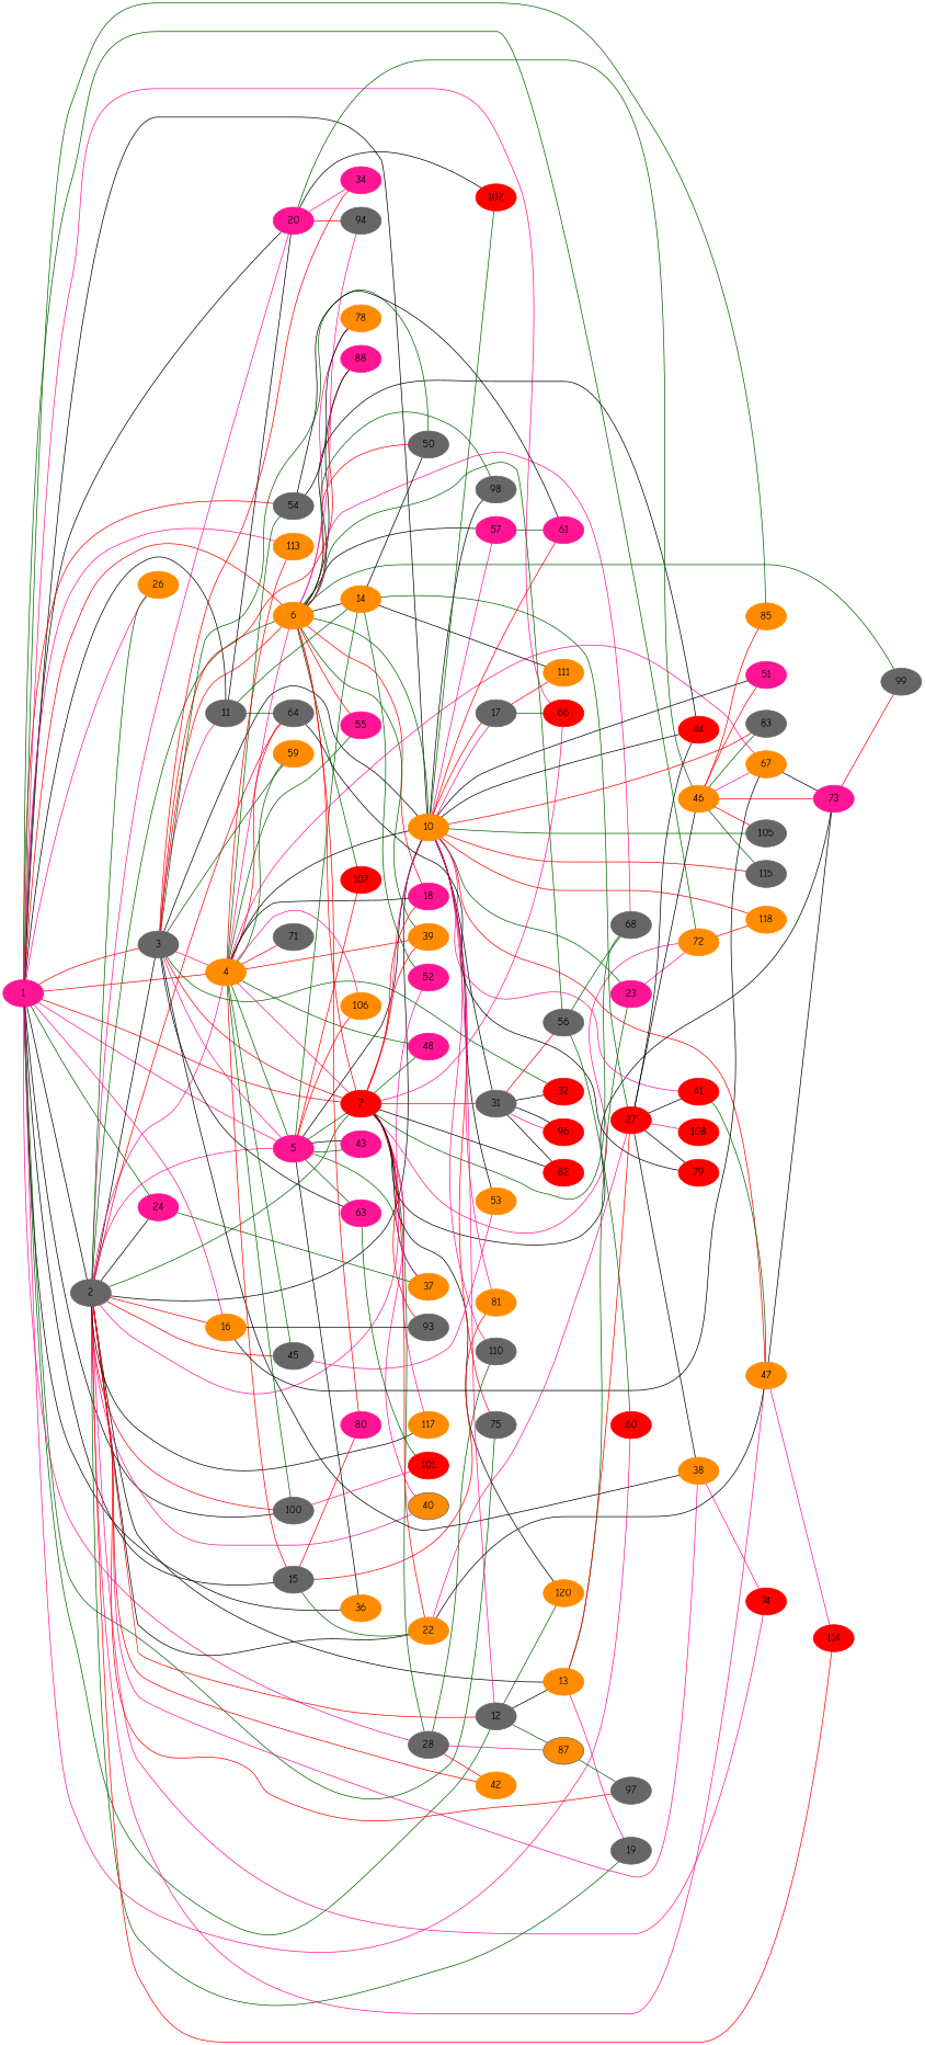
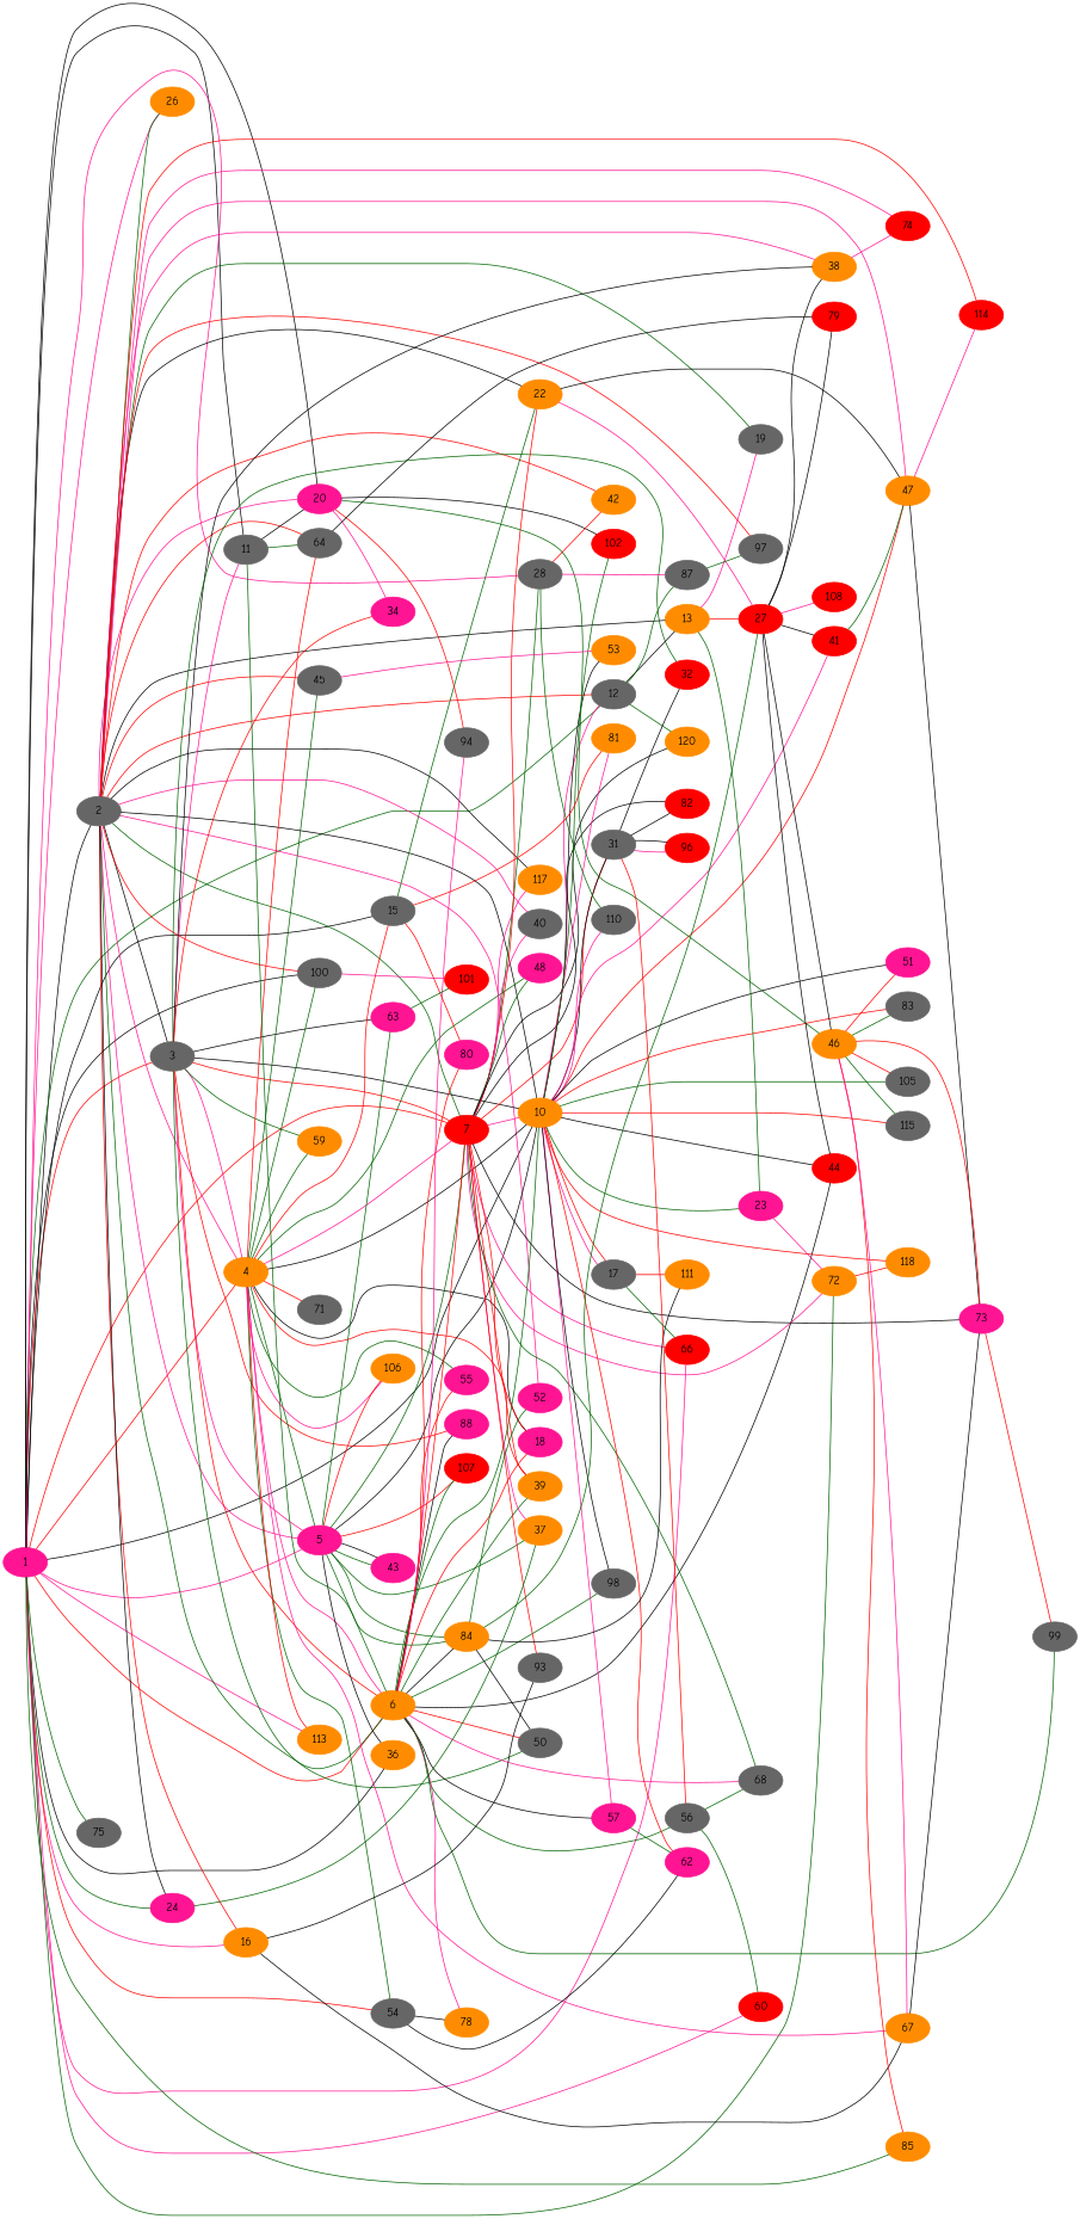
  graph {
    fontname="Comic Neue"
    rankdir=LR
    node [color=gray40 fontname="Comic Neue" style=filled]
    edge [color=darkgreen fontname="Comic Neue"]
    1 [color=deeppink super="+123"]
    2 [super="+9"]
    3 [super="+122"]
    4 [color=darkorange super="+8"]
    5 [color=deeppink super="+65"]
    6 [color=darkorange super="+49"]
    7 [color=red super="+76"]
    10 [color=darkorange super="+25"]
    11
    12 [super="+58"]
    15
    16 [color=darkorange]
    20 [color=deeppink super="+33"]
    24 [color=deeppink]
    26 [color=darkorange]
    28
    n17 [label=75]
    36 [color=darkorange]
    54
    60 [color=red]
    66 [color=red super="+104"]
    72 [color=darkorange super="+86"]
    85 [color=darkorange]
    100 [super="+109"]
    113 [color=darkorange]
    13 [color=darkorange super="+121"]
    19
    22 [color=darkorange super="+30"]
    38 [color=darkorange super="+103"]
-   40 [fillcolor=darkorange]
+   40
    42 [color=darkorange]
    45
    47 [color=darkorange super="+99"]
    52 [color=deeppink]
    64 [super="+90"]
    74 [color=red]
    97
    114 [color=red]
    117 [color=darkorange]
    32 [color=red]
    34 [color=deeppink]
    50 [super="+75"]
    59 [color=darkorange]
    63 [color=deeppink]
    88 [color=deeppink]
    18 [color=deeppink super="+91"]
    39 [color=darkorange super="+95"]
    48 [color=deeppink]
    55 [color=deeppink]
    67 [color=darkorange super="+119"]
    71
    106 [color=darkorange]
-   14 [color=darkorange super="+69"]
+   14 [color=darkorange super="+69" label=84]
    37 [color=darkorange super="+70"]
    43 [color=deeppink]
    107 [color=red]
    44 [color=red super="+84"]
    56
    57 [color=deeppink]
    68 [super="+112"]
    78 [color=darkorange]
    80 [color=deeppink]
    n63 [label=99]
    94
    98
    31
    73 [color=deeppink super="+92"]
    82 [color=red]
    93
    120 [color=darkorange]
    17 [super="+21"]
    23 [color=deeppink]
    41 [color=red super="+116"]
    51 [color=deeppink]
    53 [color=darkorange]
-   61 [color=deeppink super="+62"]
+   61 [color=deeppink super="+62" label=62]
    81 [color=darkorange]
    83
    102 [color=red]
    105
    110
    115
    118 [color=darkorange]
-   87 [fillcolor=darkorange]
+   87
    46 [color=darkorange super="+77"]
    101 [color=red]
    27 [color=red super="+29"]
    79 [color=red]
    111 [color=darkorange]
    96 [color=red]
    108 [color=red]
    1 -- 2 [color=black weight=2]
    1 -- 3 [color=red]
    1 -- 4 [color=red weight=2]
    1 -- 5 [color=deeppink]
    1 -- 6 [color=red]
    1 -- 7 [color=red]
    1 -- 10 [color=black]
    1 -- 11 [color=black]
    1 -- 12
    1 -- 15 [color=black]
    1 -- 16 [color=deeppink]
    1 -- 20 [color=black]
    1 -- 24
    1 -- 26 [color=deeppink]
    1 -- 28 [color=deeppink]
    1 -- n17
    1 -- 36 [color=black]
    1 -- 54 [color=red]
    1 -- 60 [color=deeppink]
    1 -- 66 [color=deeppink]
    1 -- 72
    1 -- 85
    1 -- 100 [color=black]
    1 -- 113 [color=deeppink]
    2 -- 3 [color=black weight=2]
    2 -- 4 [color=deeppink weight=4]
    2 -- 5 [color=deeppink weight=3]
    2 -- 6 [weight=2]
    2 -- 7 [weight=2]
    2 -- 10 [color=black weight=3]
    2 -- 12 [color=red]
    2 -- 16 [color=red]
    2 -- 20 [color=deeppink]
    2 -- 24 [color=black]
    2 -- 26
    2 -- 100 [color=red]
    2 -- 13 [color=black weight=2]
    2 -- 19
    2 -- 22 [color=black weight=2]
    2 -- 38 [color=deeppink]
    2 -- 40 [color=deeppink]
    2 -- 42 [color=red]
    2 -- 45 [color=red]
    2 -- 47 [color=deeppink]
    2 -- 52 [color=deeppink]
    2 -- 64 [color=red]
    2 -- 74 [color=deeppink]
    2 -- 97 [color=red]
    2 -- 114 [color=red]
    2 -- 117 [color=black]
    3 -- 4 [color=deeppink weight=2]
    3 -- 5 [color=deeppink]
    3 -- 6 [color=red weight=2]
    3 -- 7 [color=red]
    3 -- 10 [color=black]
    3 -- 11 [color=deeppink]
    3 -- 38 [color=black]
    3 -- 32
    3 -- 34 [color=red]
    3 -- 50
    3 -- 59
    3 -- 63 [color=black weight=2]
    3 -- 88 [color=red]
    4 -- 5 [weight=2]
    4 -- 6 [color=deeppink weight=2]
    4 -- 7 [color=deeppink weight=2]
    4 -- 10 [color=black weight=2]
    4 -- 15 [color=red]
    4 -- 54
    4 -- 100
    4 -- 113 [color=red]
    4 -- 45
    4 -- 64 [color=red]
    4 -- 59
    4 -- 18 [color=black]
    4 -- 39 [color=red]
    4 -- 48
    4 -- 55
    4 -- 67 [color=deeppink]
    4 -- 71 [color=red weight=2]
    4 -- 106 [color=deeppink]
+   5 -- 6
    5 -- 7
    5 -- 10 [color=black]
    5 -- 36 [color=black]
    5 -- 63
    5 -- 106 [color=red]
    5 -- 14
    5 -- 37
    5 -- 43
    5 -- 43 [color=black]
    5 -- 107 [color=red]
    6 -- 7 [color=red]
    6 -- 10
    6 -- 50 [color=red]
    6 -- 88 [color=black]
    6 -- 18 [color=red]
    6 -- 39
    6 -- 55 [color=red]
    6 -- 14 [color=black]
    6 -- 107
    6 -- 44 [color=black]
    6 -- 56
    6 -- 57 [color=black]
    6 -- 68 [color=deeppink]
    6 -- 78 [color=deeppink]
    6 -- 80 [color=red]
    6 -- n63
    6 -- 94 [color=deeppink]
    6 -- 98
    7 -- 10 [color=deeppink]
    7 -- 28
    7 -- 66 [color=deeppink]
    7 -- 72 [color=deeppink]
    7 -- 22 [color=red]
    7 -- 40 [color=deeppink]
    7 -- 117 [color=deeppink]
    7 -- 18 [color=red]
    7 -- 39 [color=red]
    7 -- 48
    7 -- 37 [color=deeppink]
    7 -- 68
    7 -- 31 [color=red]
    7 -- 73 [color=black]
    7 -- 82 [color=black]
    7 -- 93 [color=red]
    7 -- 120 [color=black]
    10 -- 12 [color=deeppink]
-   10 -- n17 [color=red]
    10 -- 47 [color=red]
    10 -- 44 [color=black]
    10 -- 57 [color=deeppink]
    10 -- 98 [color=black]
    10 -- 31 [color=black]
    10 -- 17 [color=deeppink weight=2]
    10 -- 17 [color=red]
    10 -- 23
    10 -- 41 [color=deeppink]
    10 -- 51 [color=black]
    10 -- 53 [color=black]
    10 -- 61 [color=red]
    10 -- 81 [color=deeppink]
    10 -- 83 [color=red]
    10 -- 102
    10 -- 105
    10 -- 110 [color=deeppink]
    10 -- 115 [color=red]
    10 -- 118 [color=red]
    11 -- 20 [color=black]
    11 -- 64
    11 -- 14
    12 -- 13 [color=black]
    12 -- 120
    12 -- 87
    15 -- 22
    15 -- 80 [color=red]
    15 -- 81 [color=red]
    16 -- 67 [color=black]
    16 -- 93 [color=black]
    20 -- 34 [color=deeppink]
    20 -- 94 [color=red]
    20 -- 102 [color=black]
    20 -- 46
    24 -- 37
    28 -- 42 [color=red]
    28 -- 110
    28 -- 87 [color=deeppink]
    54 -- 78 [color=black]
    54 -- 61 [color=black]
    72 -- 118 [color=red]
    100 -- 101 [color=deeppink]
    13 -- 19 [color=deeppink]
    13 -- 23
    13 -- 27 [color=red]
    22 -- 47 [color=black]
    22 -- 27 [color=deeppink]
    38 -- 74 [color=deeppink]
    45 -- 53 [color=deeppink]
    47 -- 114 [color=deeppink]
    47 -- 73 [color=black]
    64 -- 79 [color=black]
    63 -- 101
    67 -- 73 [color=black]
    14 -- 52
    14 -- 50 [color=black]
    14 -- 27
    14 -- 111 [color=black]
    56 -- 60
    56 -- 68
    57 -- 61
    31 -- 32 [color=black]
    31 -- 56 [color=red]
    31 -- 82 [color=black]
    31 -- 96 [color=deeppink]
    31 -- 96 [color=black]
    73 -- n63 [color=red]
    17 -- 66
    17 -- 111 [color=red]
    23 -- 72 [color=deeppink]
    41 -- 47
    87 -- 97
    46 -- 85 [color=red]
    46 -- 67 [color=deeppink]
    46 -- 73 [color=red]
    46 -- 51 [color=red]
    46 -- 83
    46 -- 105 [color=red]
    46 -- 115
    27 -- 38 [color=black]
    27 -- 44 [color=black]
    27 -- 41 [color=black]
    27 -- 46 [color=black]
    27 -- 79 [color=black]
    27 -- 108 [color=deeppink]
  }
